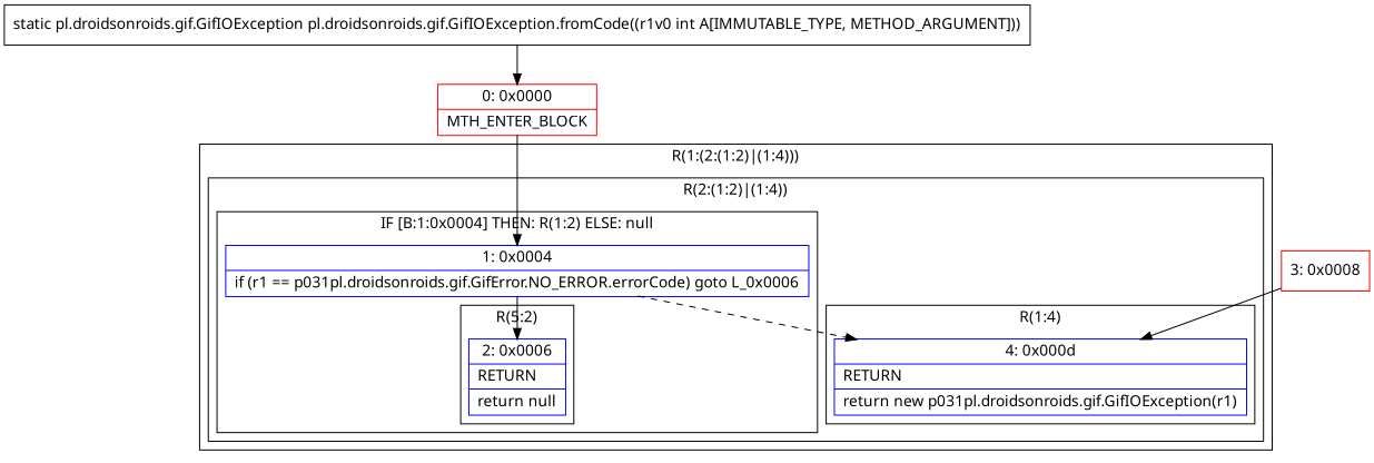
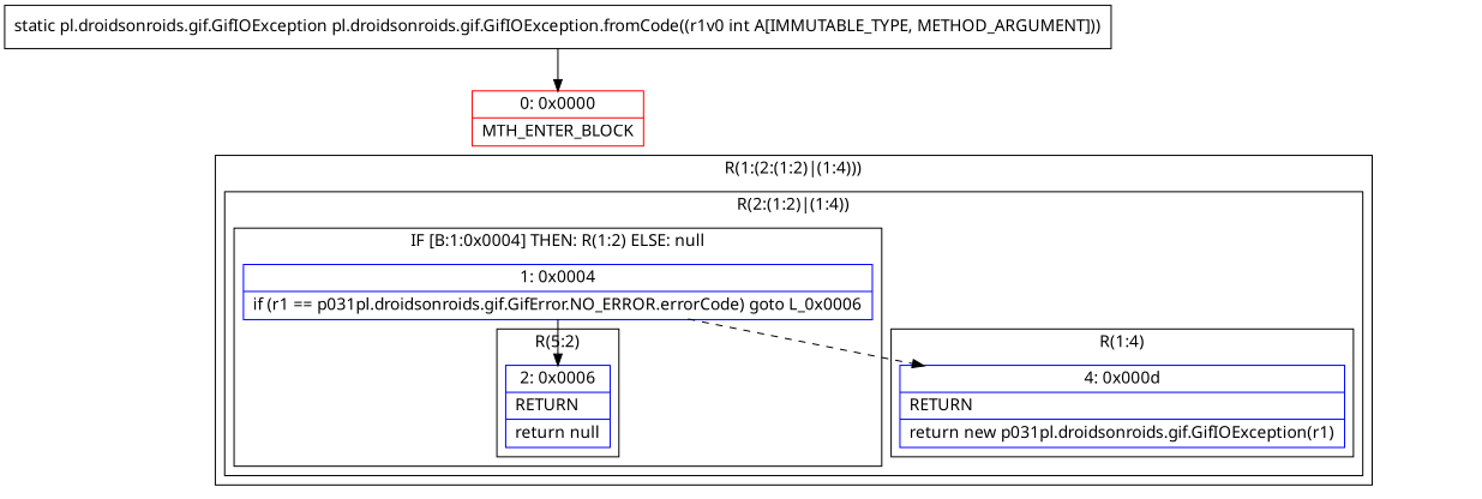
  digraph {
    fontname="Noto Sans"
    node [color=blue fontname="Noto Sans" shape=record]
    edge [fontname="Noto Sans"]
    n1 [label="{2\:\ 0x0006|RETURN\l|return null\l}"]
    n2 [label="{1\:\ 0x0004|if (r1 == p031pl.droidsonroids.gif.GifError.NO_ERROR.errorCode) goto L_0x0006\l}"]
    n3 [label="{4\:\ 0x000d|RETURN\l|return new p031pl.droidsonroids.gif.GifIOException(r1)\l}"]
-   n4 [color=red label="{3\:\ 0x0008}"]
    n5 [color=red label="{0\:\ 0x0000|MTH_ENTER_BLOCK\l}"]
    n6 [label="{static pl.droidsonroids.gif.GifIOException pl.droidsonroids.gif.GifIOException.fromCode((r1v0 int A[IMMUTABLE_TYPE, METHOD_ARGUMENT])) }" color=""]
    subgraph cluster_1 {
      label="R(1:(2:(1:2)|(1:4)))"
      subgraph cluster_2 {
        label="R(2:(1:2)|(1:4))"
        subgraph cluster_3 {
          label="IF [B:1:0x0004] THEN: R(1:2) ELSE: null"
          n2
          subgraph cluster_4 {
            label="R(5:2)"
            n1
          }
        }
        subgraph cluster_5 {
          label="R(1:4)"
          n3
        }
      }
    }
    n2 -> n1
    n2 -> n3 [style=dashed]
-   n4 -> n3
-   n5 -> n2
    n6 -> n5
  }
